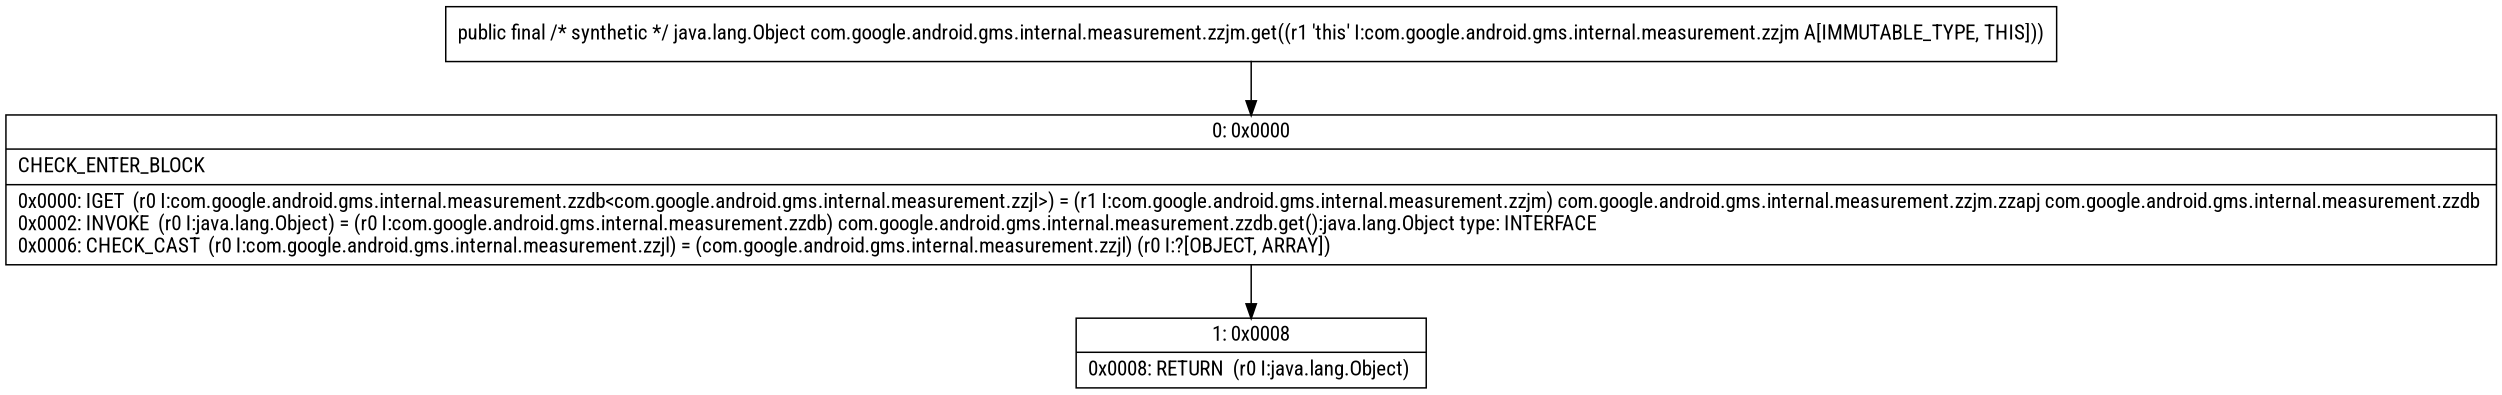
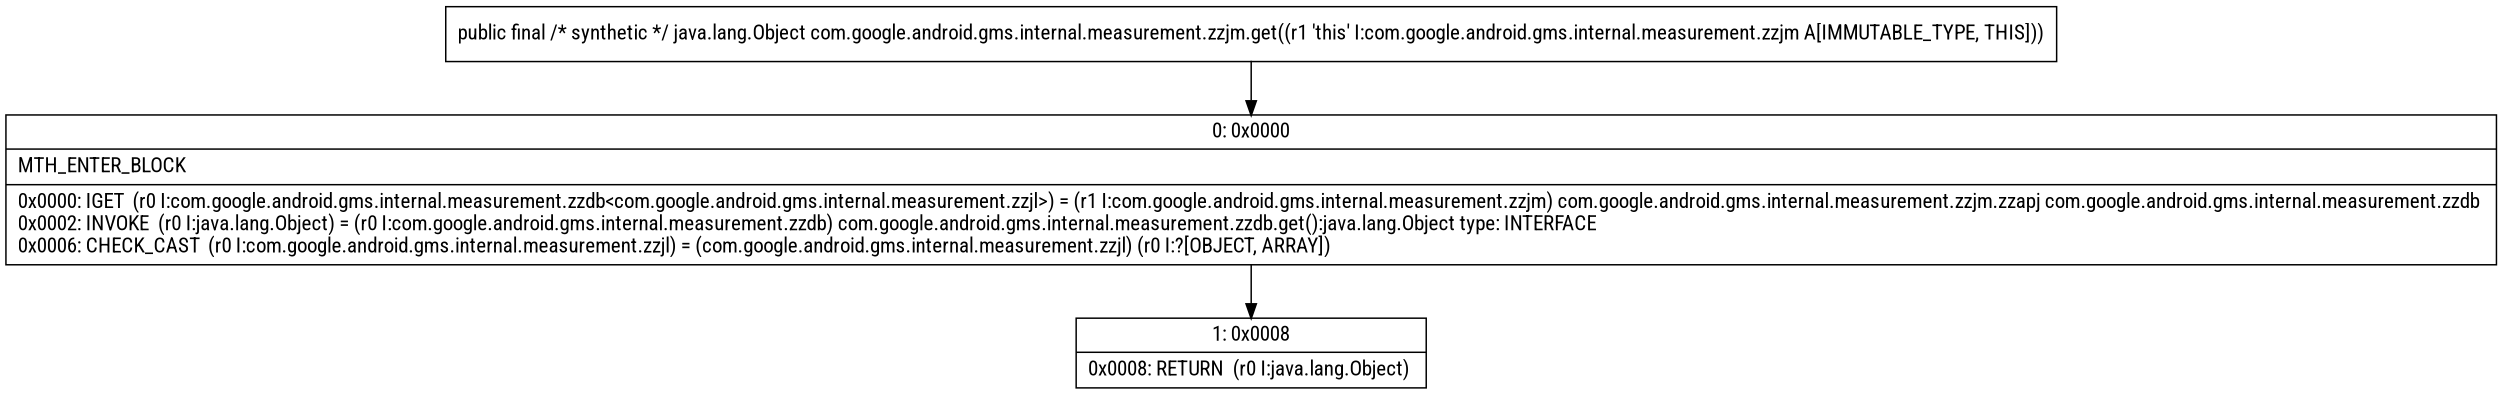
  digraph {
    fontname="Roboto Condensed"
    node [shape=record fontname="Roboto Condensed"]
    edge [fontname="Roboto Condensed"]
-   n1 [label="{0\:\ 0x0000|CHECK_ENTER_BLOCK\l|0x0000: IGET  (r0 I:com.google.android.gms.internal.measurement.zzdb\<com.google.android.gms.internal.measurement.zzjl\>) = (r1 I:com.google.android.gms.internal.measurement.zzjm) com.google.android.gms.internal.measurement.zzjm.zzapj com.google.android.gms.internal.measurement.zzdb \l0x0002: INVOKE  (r0 I:java.lang.Object) = (r0 I:com.google.android.gms.internal.measurement.zzdb) com.google.android.gms.internal.measurement.zzdb.get():java.lang.Object type: INTERFACE \l0x0006: CHECK_CAST  (r0 I:com.google.android.gms.internal.measurement.zzjl) = (com.google.android.gms.internal.measurement.zzjl) (r0 I:?[OBJECT, ARRAY]) \l}"]
+   n1 [label="{0\:\ 0x0000|MTH_ENTER_BLOCK\l|0x0000: IGET  (r0 I:com.google.android.gms.internal.measurement.zzdb\<com.google.android.gms.internal.measurement.zzjl\>) = (r1 I:com.google.android.gms.internal.measurement.zzjm) com.google.android.gms.internal.measurement.zzjm.zzapj com.google.android.gms.internal.measurement.zzdb \l0x0002: INVOKE  (r0 I:java.lang.Object) = (r0 I:com.google.android.gms.internal.measurement.zzdb) com.google.android.gms.internal.measurement.zzdb.get():java.lang.Object type: INTERFACE \l0x0006: CHECK_CAST  (r0 I:com.google.android.gms.internal.measurement.zzjl) = (com.google.android.gms.internal.measurement.zzjl) (r0 I:?[OBJECT, ARRAY]) \l}"]
    n2 [label="{1\:\ 0x0008|0x0008: RETURN  (r0 I:java.lang.Object) \l}"]
    n3 [label="{public final \/* synthetic *\/ java.lang.Object com.google.android.gms.internal.measurement.zzjm.get((r1 'this' I:com.google.android.gms.internal.measurement.zzjm A[IMMUTABLE_TYPE, THIS])) }"]
    n1 -> n2
    n3 -> n1
  }
